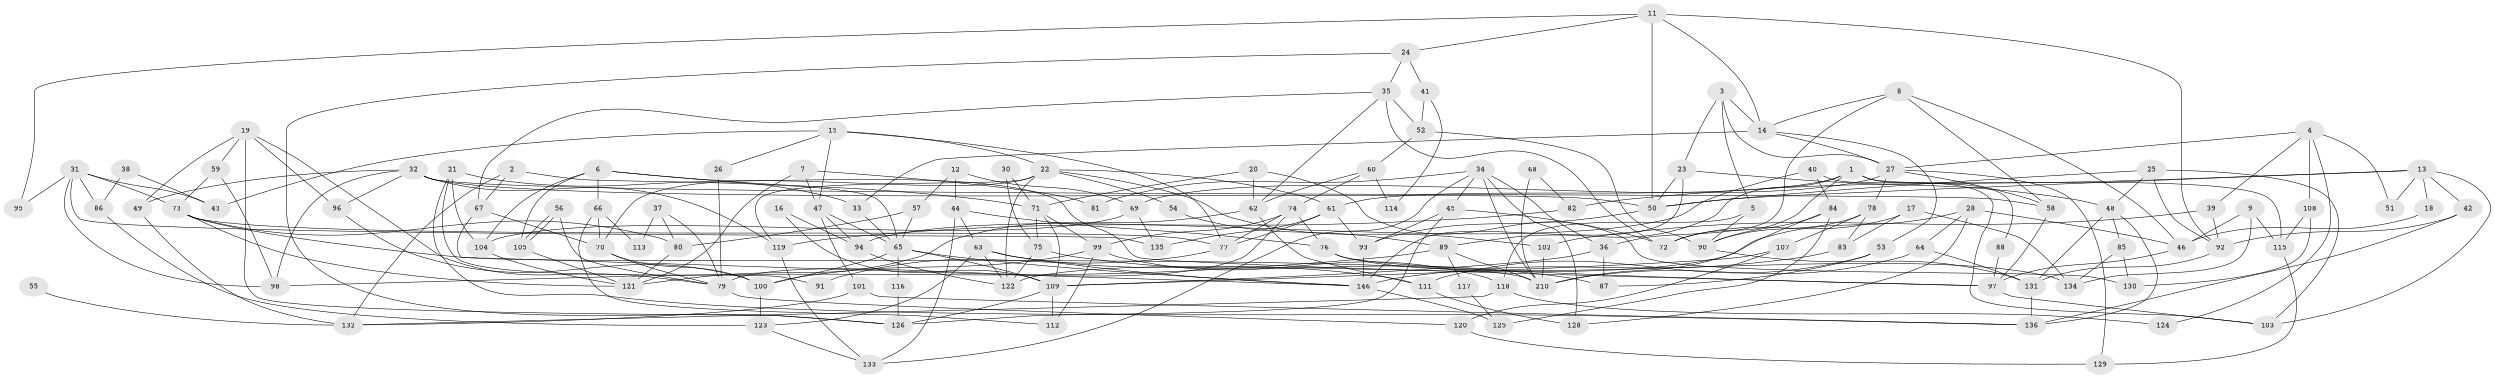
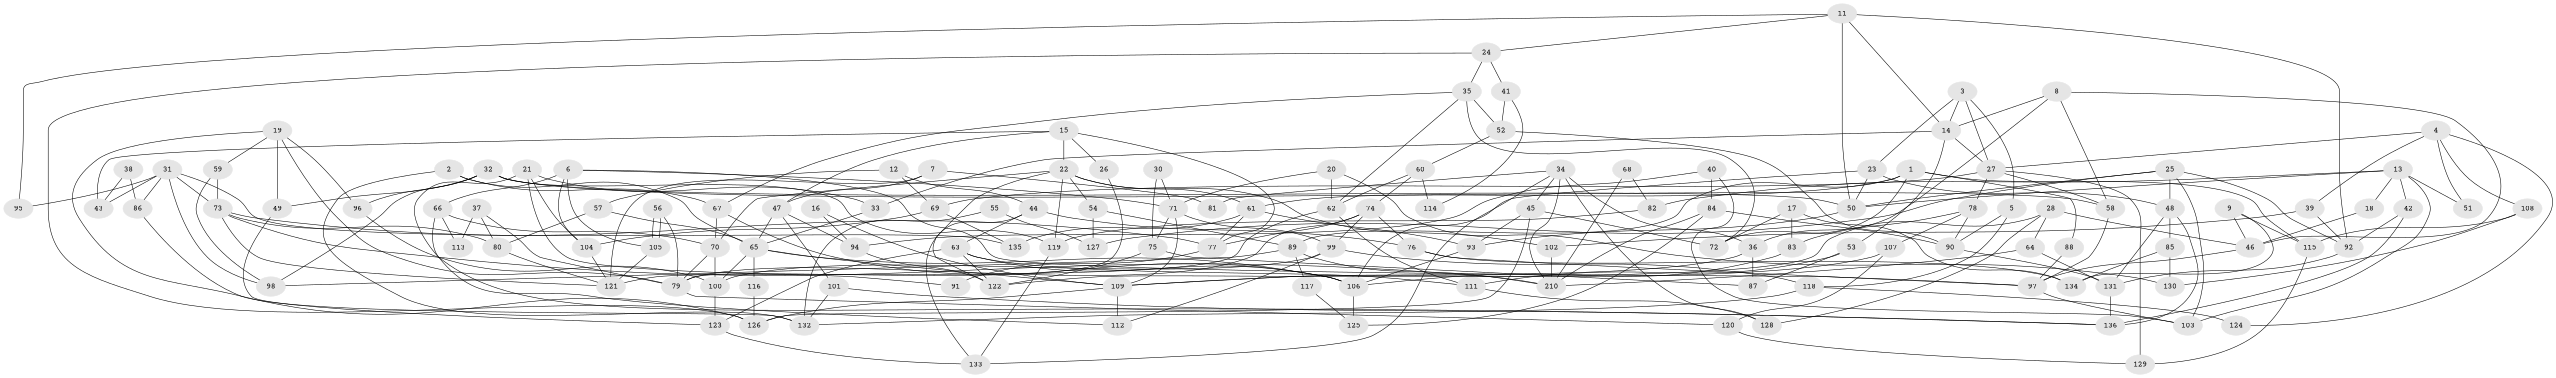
  graph {
    fontname="Courier Prime"
    node [color=gray90 fontname="Courier Prime" style=filled]
    edge [fontname="Courier Prime"]
    1
    61
    72
    88
    89
    115
    77
    135
    93
    97
    98
    n12 [label=210]
    117
    129
    2
    65
    67
    132
    109
-   106 [label=146]
+   106
    100
    116
    70
    85
    134
    130
    3
    5
    14
    23
    27
    90
    118
    33
    53
    50
    48
    58
    69
    78
    4
    39
    51
    108
    124
    92
    102
    131
    6
    66
    71
    104
    105
    113
    112
    99
    75
    103
    121
    7
    47
    81
    94
    101
    8
    36
    46
    87
    9
    31
    95
    43
    73
    86
    11
    24
    126
    35
    41
    12
    44
    57
    133
    63
    76
    80
    13
    18
    42
    82
    136
    119
    111
    15
    22
    26
    54
    122
    79
    91
    16
    17
    83
    19
    49
    59
    96
    120
    20
    62
    21
+   127
    125
    52
    114
    25
    107
    28
    64
    128
    32
    30
    123
    34
    45
    60
    37
    38
    40
    84
    74
    55
    56
    68
    1 -- 61
    1 -- 72
    1 -- 88
    1 -- 89
    1 -- 115
    61 -- 77
    61 -- 135
    61 -- 93
    88 -- 97
    89 -- 98
    89 -- n12
    89 -- 117
    115 -- 129
    77 -- 91
    93 -- 106
    97 -- 103
    117 -- 125
    2 -- 65
    2 -- 67
    2 -- 132
    65 -- 109
    65 -- 106
    65 -- 100
    65 -- 116
    67 -- 106
    67 -- 70
    109 -- 112
    109 -- 126
    106 -- 125
    100 -- 123
    116 -- 126
    70 -- 100
    70 -- 79
    85 -- 134
    85 -- 130
    3 -- 5
    3 -- 14
    3 -- 23
    3 -- 27
    5 -- 90
    5 -- 118
    14 -- 27
    14 -- 33
    14 -- 53
    23 -- 106
    23 -- 50
    23 -- 48
    27 -- 129
    27 -- 58
    27 -- 69
    27 -- 78
    90 -- 131
    118 -- 132
    118 -- 124
    33 -- 65
    53 -- 87
    53 -- 111
    50 -- 93
    48 -- 85
    48 -- 131
    48 -- 136
    58 -- 97
    69 -- 135
    69 -- 104
    78 -- 90
    78 -- 83
    78 -- 107
    4 -- 27
    4 -- 39
    4 -- 51
    4 -- 108
    4 -- 124
    39 -- 92
    39 -- 102
    108 -- 115
    108 -- 130
    92 -- 131
    102 -- n12
    131 -- 136
    6 -- 97
    6 -- 66
    6 -- 71
    6 -- 104
    6 -- 105
    66 -- 70
    66 -- 113
    66 -- 112
    71 -- 109
    71 -- 99
    71 -- 75
    104 -- 121
    105 -- 121
    99 -- 100
    99 -- 118
    99 -- 112
    75 -- 87
    75 -- 122
    7 -- 121
    7 -- 47
    7 -- 81
    47 -- 65
    47 -- 94
    47 -- 101
    94 -- 122
    101 -- 132
    101 -- 136
    8 -- 14
    8 -- 58
    8 -- 36
    8 -- 46
    36 -- 109
    36 -- 87
    46 -- 97
    9 -- 115
    9 -- 134
    9 -- 46
    31 -- 135
    31 -- 98
    31 -- 95
    31 -- 43
    31 -- 73
    31 -- 86
    73 -- 77
    73 -- n12
    73 -- 121
    73 -- 80
    86 -- 123
    11 -- 14
    11 -- 50
    11 -- 92
    11 -- 95
    11 -- 24
    24 -- 126
    24 -- 35
    24 -- 41
    35 -- 72
    35 -- 67
    35 -- 62
    35 -- 52
    41 -- 52
    41 -- 114
    12 -- 69
    12 -- 44
    12 -- 57
    44 -- 133
    44 -- 63
    44 -- 76
    57 -- 65
    57 -- 80
    63 -- 106
    63 -- 111
    63 -- 122
    63 -- 123
    76 -- 97
    76 -- 134
    80 -- 121
    13 -- 50
    13 -- 51
    13 -- 103
    13 -- 18
    13 -- 42
    13 -- 82
    18 -- 46
    42 -- 92
    42 -- 136
    82 -- 119
    119 -- 133
    111 -- 128
    15 -- 77
    15 -- 47
    15 -- 43
    15 -- 22
    15 -- 26
    22 -- 61
    22 -- 70
    22 -- 102
    22 -- 119
    22 -- 54
    22 -- 122
    26 -- 79
    54 -- 89
+   54 -- 127
    79 -- 120
    16 -- 109
    16 -- 94
    17 -- 72
    17 -- 134
    17 -- 83
    83 -- 106
    19 -- 126
    19 -- 79
    19 -- 49
    19 -- 59
    19 -- 96
    49 -- 132
    59 -- 98
    59 -- 73
    96 -- 100
    120 -- 129
    20 -- 130
    20 -- 71
    20 -- 62
    62 -- 121
    62 -- 111
    21 -- 33
    21 -- 104
    21 -- 136
    21 -- 91
    52 -- 90
    52 -- 60
    25 -- 50
    25 -- 48
    25 -- 92
    25 -- 103
+   25 -- 127
    107 -- 109
    107 -- 120
    28 -- 46
    28 -- 122
    28 -- 64
    28 -- 128
    64 -- n12
    64 -- 131
    32 -- 98
    32 -- 50
    32 -- 58
    32 -- 119
    32 -- 49
    32 -- 96
    30 -- 71
    30 -- 75
    123 -- 133
    34 -- n12
    34 -- 81
    34 -- 36
    34 -- 133
    34 -- 128
    34 -- 45
    45 -- 72
    45 -- 93
    45 -- 126
    60 -- 62
    60 -- 114
    60 -- 74
    37 -- 113
    37 -- 80
    37 -- 79
    38 -- 43
    38 -- 86
    40 -- 103
    40 -- 94
    40 -- 84
    84 -- n12
    84 -- 90
    84 -- 125
    74 -- 77
    74 -- 99
    74 -- 76
    74 -- 79
    55 -- 132
+   55 -- 127
    56 -- 105
    56 -- 105
    56 -- 79
    68 -- n12
    68 -- 82
  }
